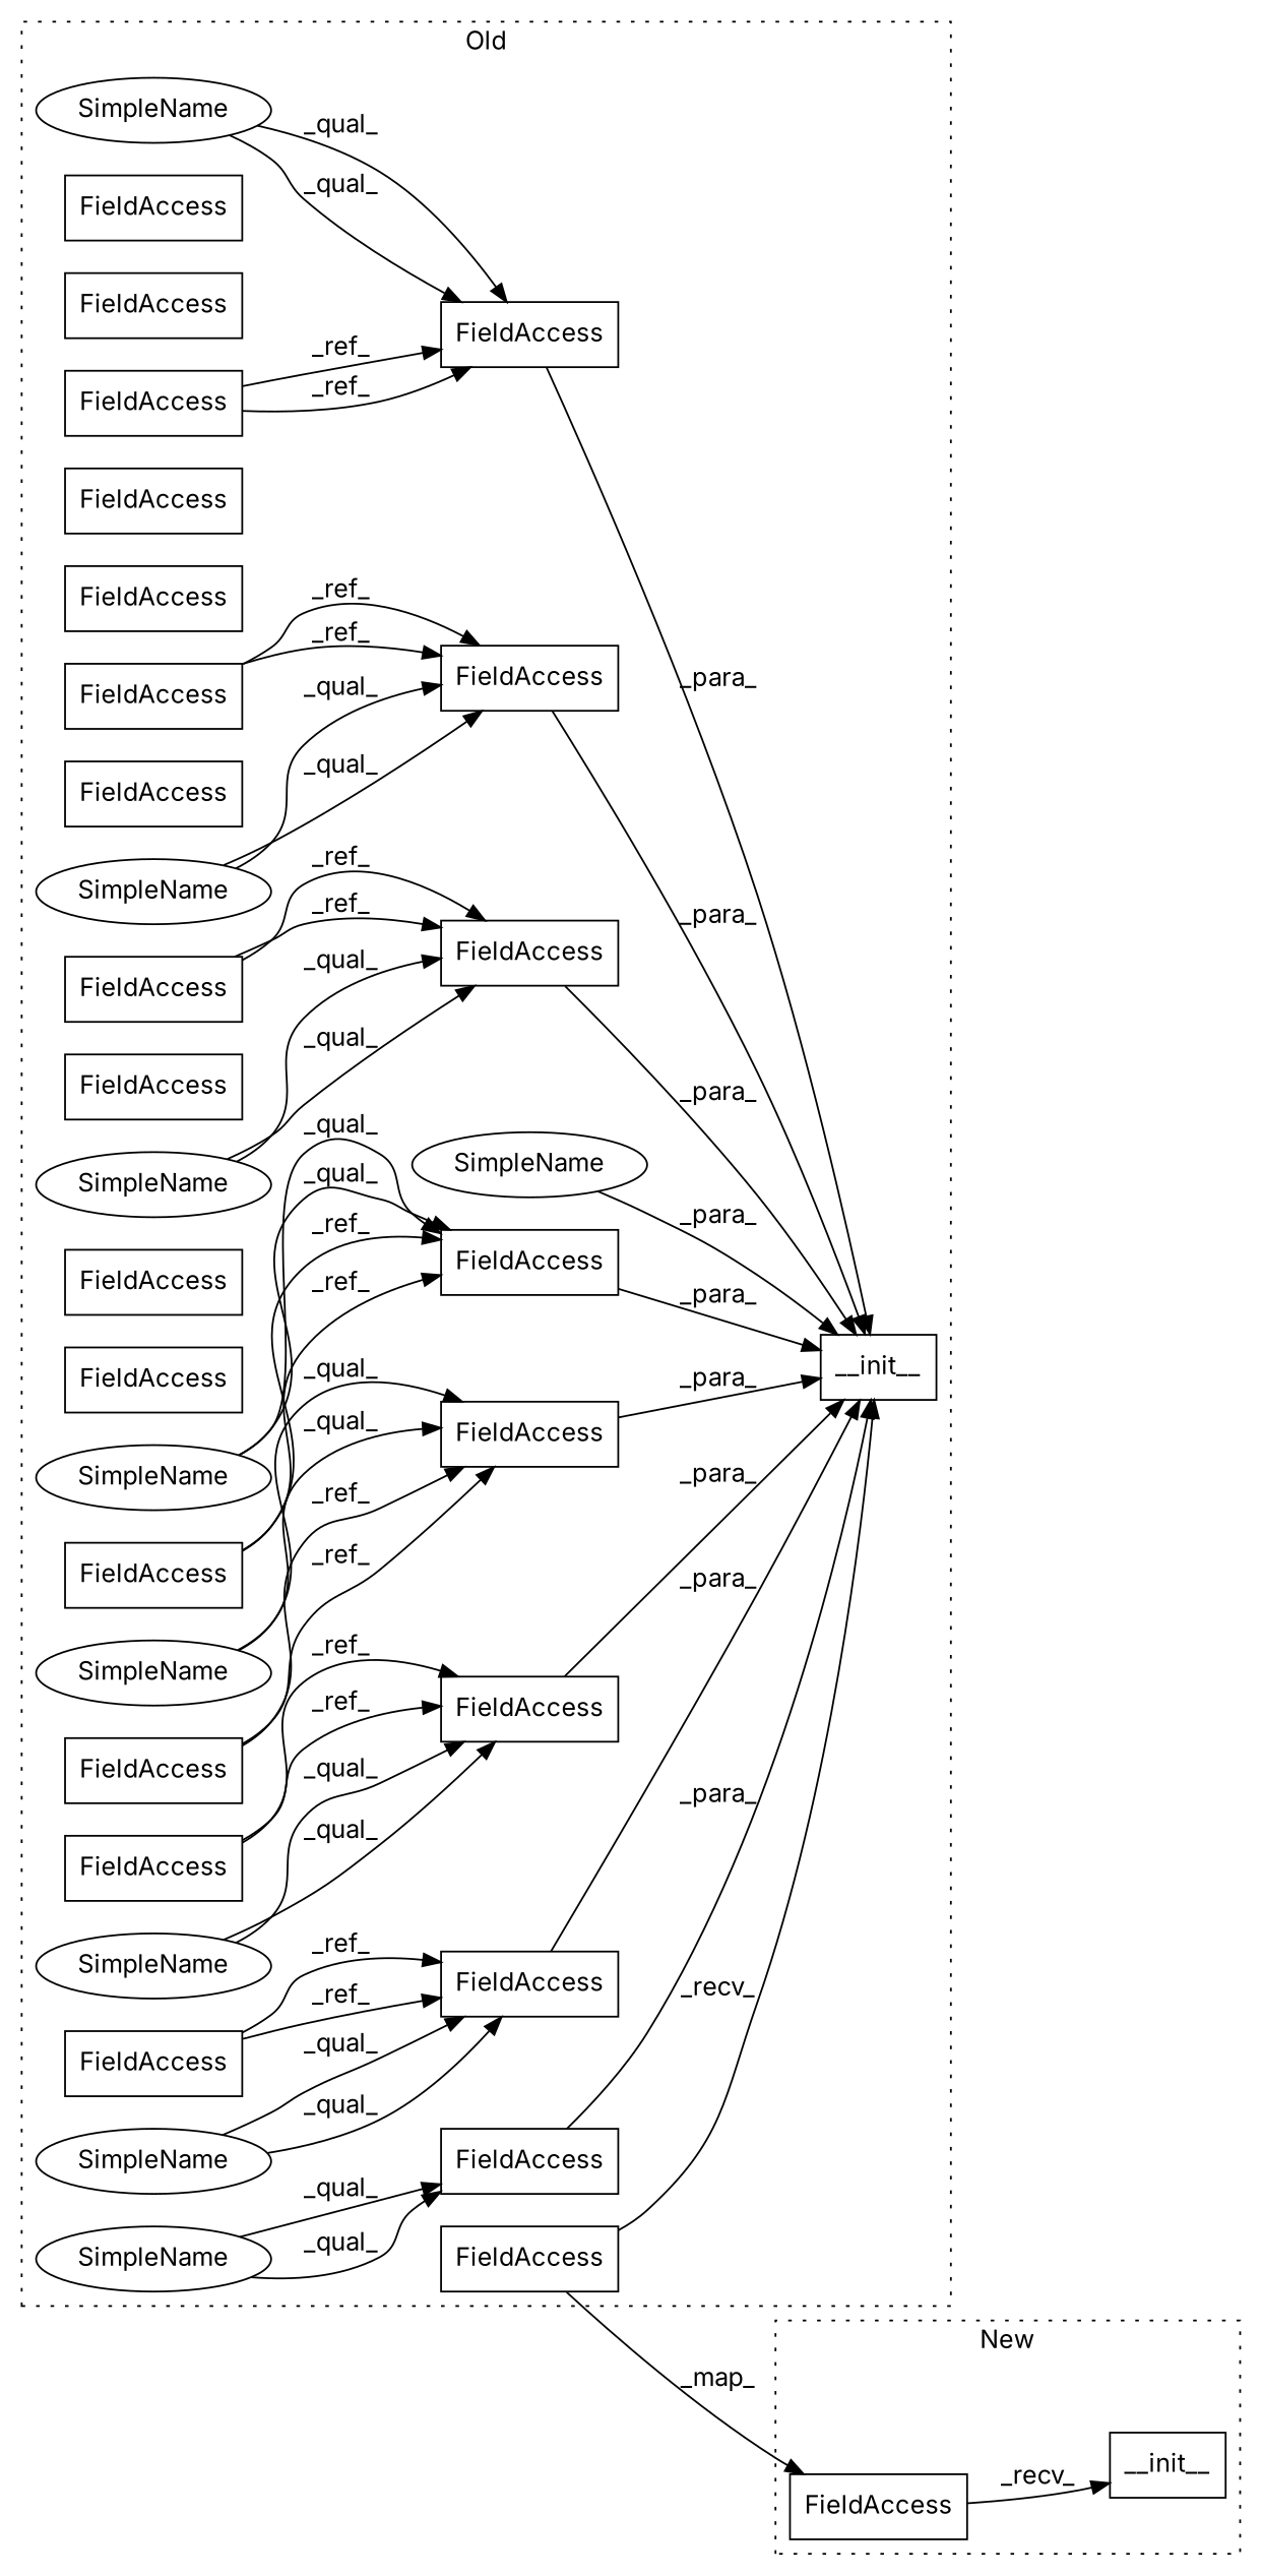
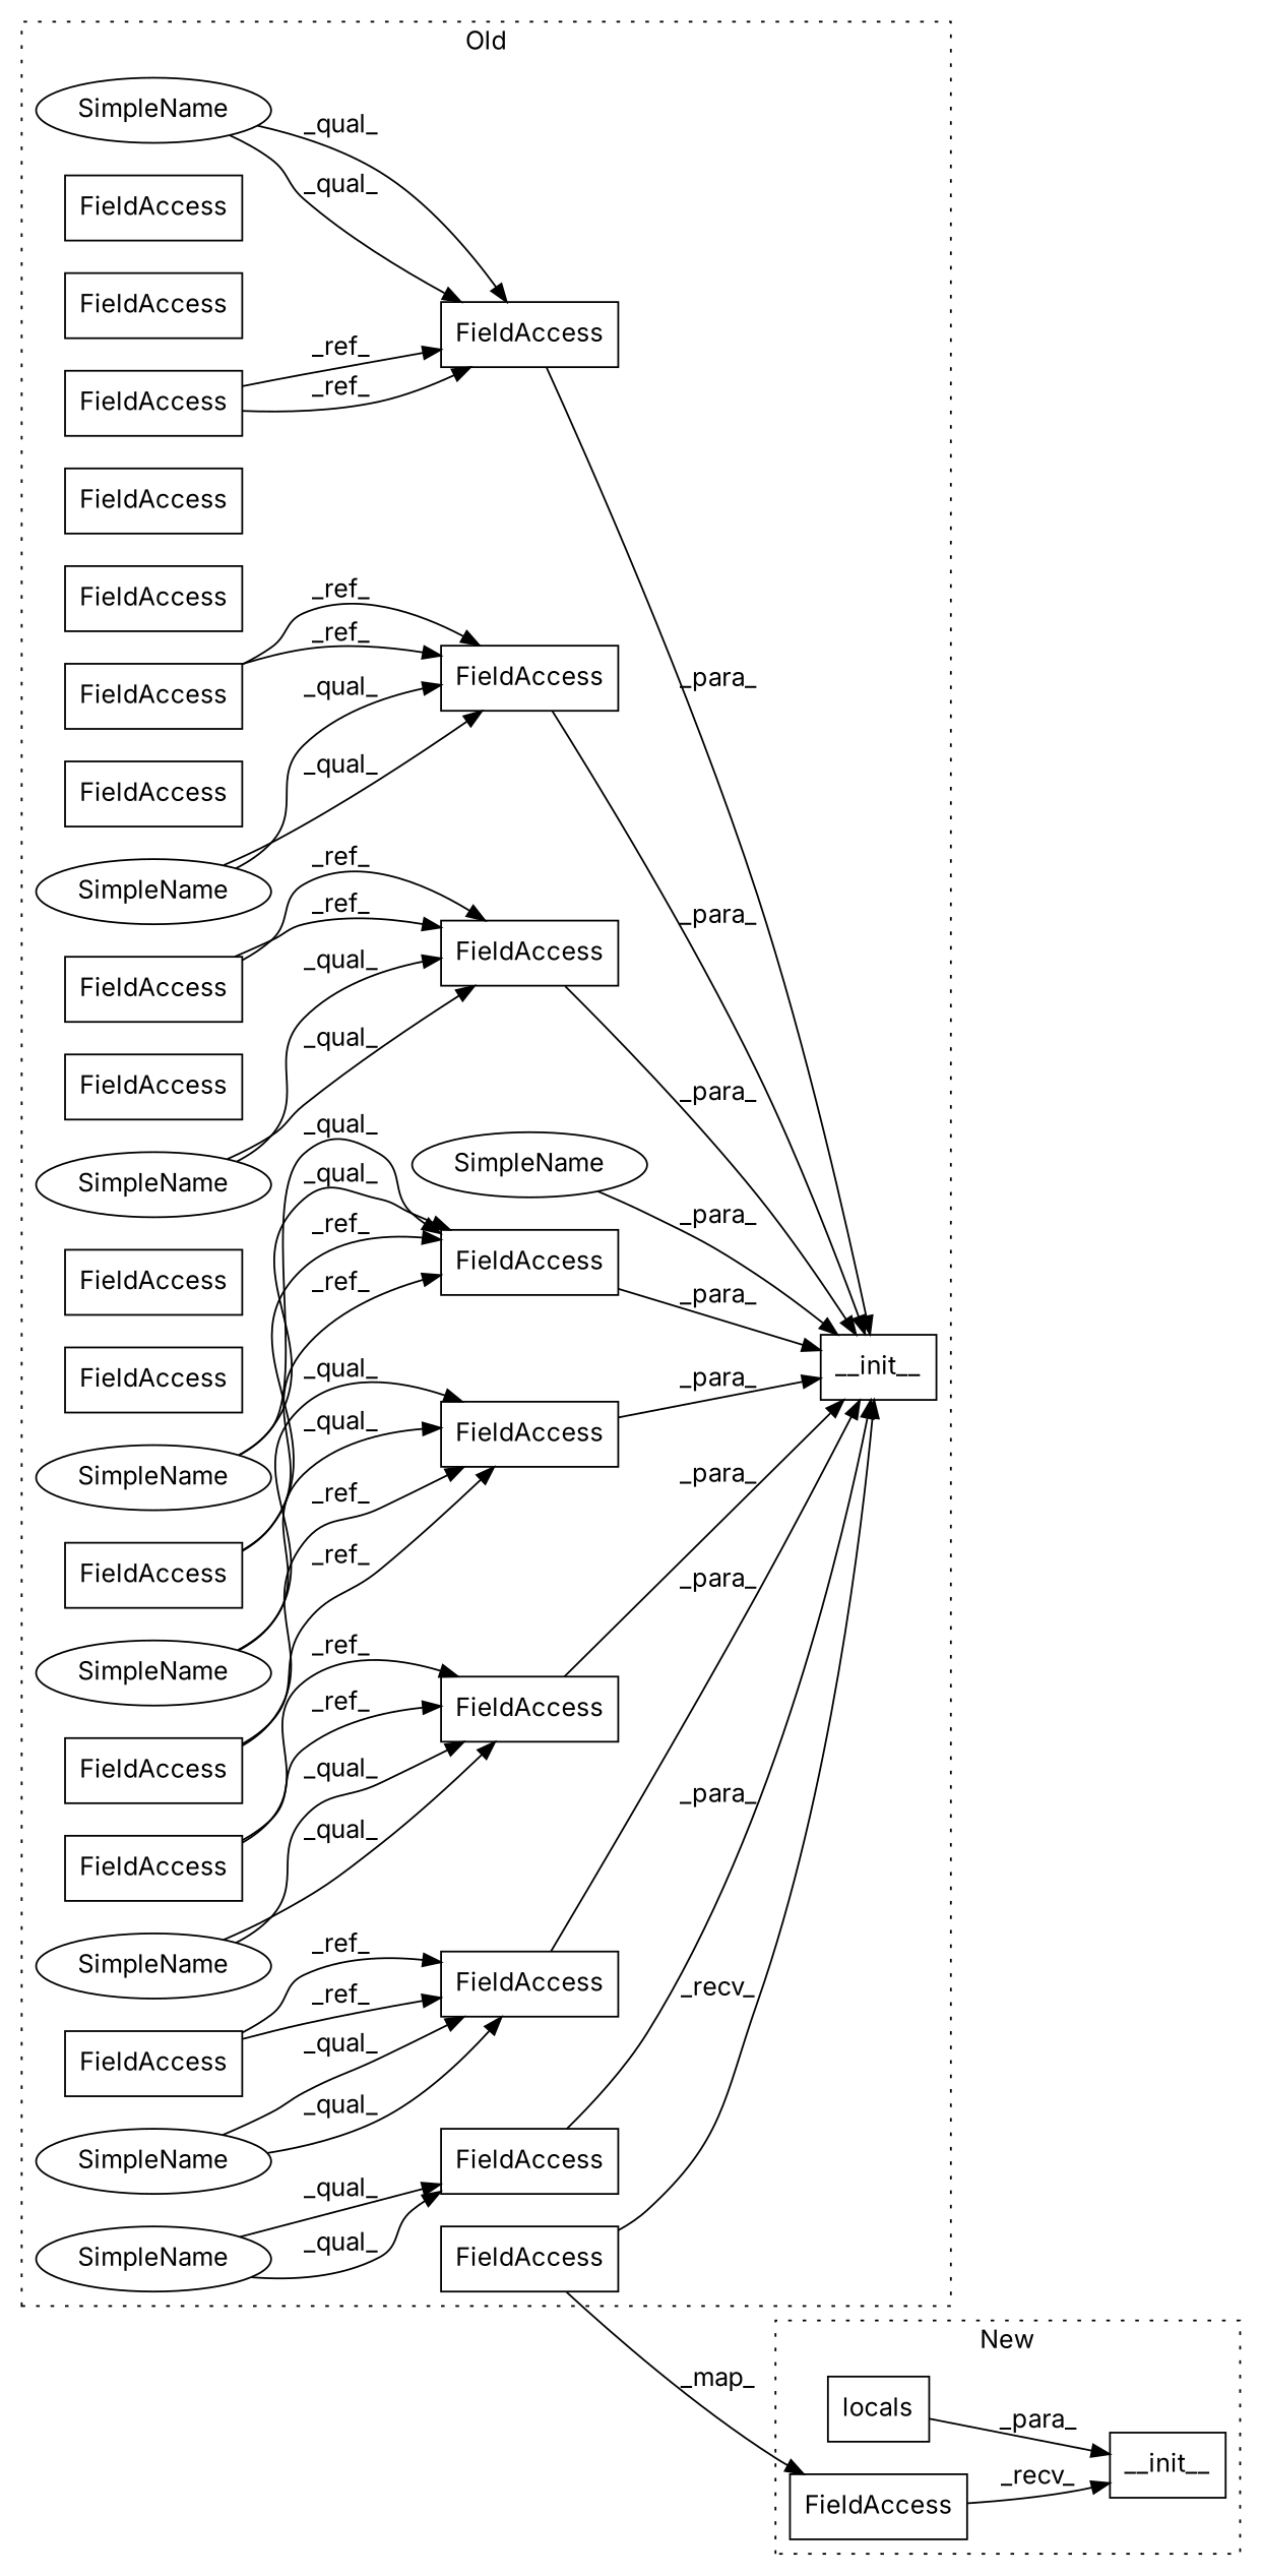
  digraph {
    rankdir=LR
    fontname=Inter
    node [a=22 l=4 s=1323 shape=box fontname=Inter]
    edge [fontname=Inter]
    n1 [a=32 l="9,1" label=__init__ s="1134,1371"]
    n2 [l=48 label=FieldAccess s=964]
    n3 [l=48 label=FieldAccess]
    n4 [l=25 label=FieldAccess s=1273]
    n5 [l=25 label=FieldAccess s=866]
    n6 [l=27 label=FieldAccess s=1148]
    n7 [l=23 label=FieldAccess s=1299]
    n8 [l=23 label=FieldAccess s=917]
    n9 [l=14 label=FieldAccess s=1119]
    n10 [l=20 label=FieldAccess s=1199]
    n11 [l=22 label=FieldAccess s=676]
    n12 [l=21 label=FieldAccess s=823]
    n13 [l=30 label=FieldAccess s=1220]
    n14 [l=30 label=FieldAccess s=762]
    n15 [l=21 label=FieldAccess s=1251]
    n16 [l=22 label=FieldAccess s=1176]
    n17 [l=20 label=FieldAccess s=721]
    n18 [l=22 label=FieldAccess s=1176]
    n19 [l=48 label=FieldAccess]
    n20 [l=23 label=FieldAccess s=1299]
    n21 [l=20 label=FieldAccess s=1199]
    n22 [l=21 label=FieldAccess s=1251]
    n23 [l=30 label=FieldAccess s=1220]
    n24 [l=25 label=FieldAccess s=1273]
    n25 [a=42 label=SimpleName s=1220 shape=ellipse]
    n26 [a=42 label=SimpleName shape=ellipse]
    n27 [a=42 label=SimpleName s=1199 shape=ellipse]
    n28 [a=42 label=SimpleName s=1143 shape=ellipse]
    n29 [a=42 label=SimpleName s=1251 shape=ellipse]
    n30 [a=42 label=SimpleName s=1148 shape=ellipse]
    n31 [a=42 label=SimpleName s=1299 shape=ellipse]
    n32 [a=42 label=SimpleName s=1273 shape=ellipse]
    n33 [a=42 label=SimpleName s=1176 shape=ellipse]
    n34 [l=27 label=FieldAccess s=1148]
+   n35 [a=32 l=8 label=locals s=645]
    n36 [a=32 l="9,1" label=__init__ s="636,653"]
    n37 [l=14 label=FieldAccess s=621]
    subgraph cluster_1 {
      label=Old
      style=dotted
      n1
      n2
      n3
      n4
      n5
      n6
      n7
      n8
      n9
      n10
      n11
      n12
      n13
      n14
      n15
      n16
      n17
      n18
      n19
      n20
      n21
      n22
      n23
      n24
      n25
      n26
      n27
      n28
      n29
      n30
      n31
      n32
      n33
      n34
    }
    subgraph cluster_2 {
      label=New
      style=dotted
+     n35
      n36
      n37
    }
    n2 -> n19 [label=_ref_]
    n2 -> n19 [label=_ref_]
    n5 -> n24 [label=_ref_]
    n5 -> n24 [label=_ref_]
    n8 -> n20 [label=_ref_]
    n8 -> n20 [label=_ref_]
    n9 -> n1 [label=_recv_]
    n9 -> n37 [label=_map_]
    n11 -> n18 [label=_ref_]
    n11 -> n18 [label=_ref_]
    n12 -> n22 [label=_ref_]
    n12 -> n22 [label=_ref_]
    n14 -> n23 [label=_ref_]
    n14 -> n23 [label=_ref_]
    n17 -> n21 [label=_ref_]
    n17 -> n21 [label=_ref_]
    n18 -> n1 [label=_para_]
    n19 -> n1 [label=_para_]
    n20 -> n1 [label=_para_]
    n21 -> n1 [label=_para_]
    n22 -> n1 [label=_para_]
    n23 -> n1 [label=_para_]
    n24 -> n1 [label=_para_]
    n25 -> n23 [label=_qual_]
    n25 -> n23 [label=_qual_]
    n26 -> n19 [label=_qual_]
    n26 -> n19 [label=_qual_]
    n27 -> n21 [label=_qual_]
    n27 -> n21 [label=_qual_]
    n28 -> n1 [label=_para_]
    n29 -> n22 [label=_qual_]
    n29 -> n22 [label=_qual_]
    n30 -> n34 [label=_qual_]
    n30 -> n34 [label=_qual_]
    n31 -> n20 [label=_qual_]
    n31 -> n20 [label=_qual_]
    n32 -> n24 [label=_qual_]
    n32 -> n24 [label=_qual_]
    n33 -> n18 [label=_qual_]
    n33 -> n18 [label=_qual_]
    n34 -> n1 [label=_para_]
+   n35 -> n36 [label=_para_]
    n37 -> n36 [label=_recv_]
  }
